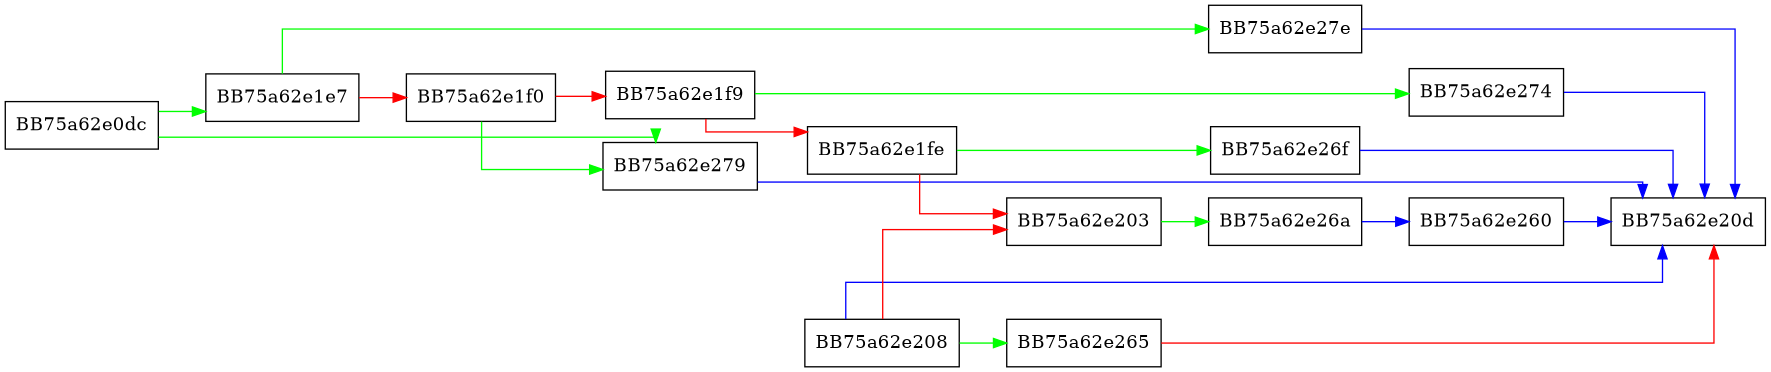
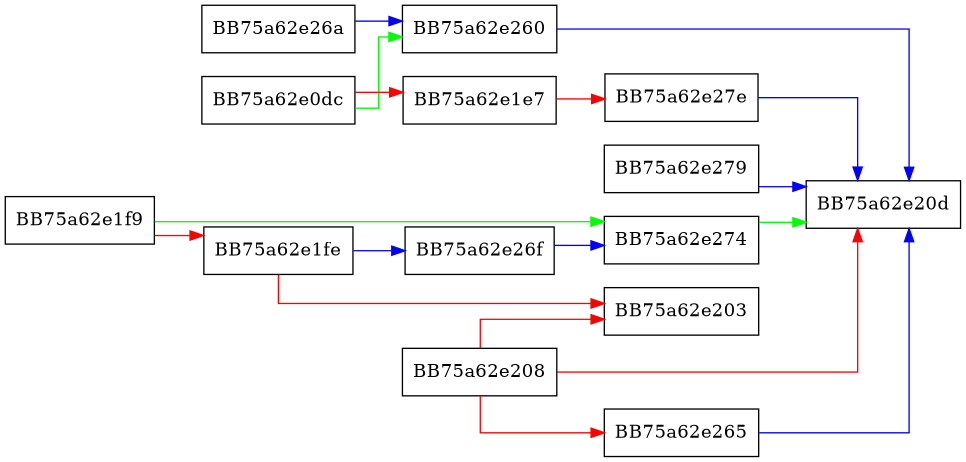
  digraph {
    rankdir=LR
    splines=ortho
    node [shape=box]
    edge [color=green]
    BB75a62e0dc
    BB75a62e260
    BB75a62e1e7
    BB75a62e20d
    BB75a62e27e
-   BB75a62e1f0
    BB75a62e279
    BB75a62e1f9
    BB75a62e274
    BB75a62e1fe
    BB75a62e26f
    BB75a62e203
    BB75a62e26a
    BB75a62e208
    BB75a62e265
-   BB75a62e0dc -> BB75a62e279
-   BB75a62e0dc -> BB75a62e1e7
+   BB75a62e0dc -> BB75a62e260
+   BB75a62e0dc -> BB75a62e1e7 [color=red]
    BB75a62e260 -> BB75a62e20d [color=blue]
-   BB75a62e1e7 -> BB75a62e27e
-   BB75a62e1e7 -> BB75a62e1f0 [color=red]
+   BB75a62e1e7 -> BB75a62e27e [color=red]
    BB75a62e27e -> BB75a62e20d [color=blue]
-   BB75a62e1f0 -> BB75a62e279
-   BB75a62e1f0 -> BB75a62e1f9 [color=red]
    BB75a62e279 -> BB75a62e20d [color=blue]
    BB75a62e1f9 -> BB75a62e274
    BB75a62e1f9 -> BB75a62e1fe [color=red]
-   BB75a62e274 -> BB75a62e20d [color=blue]
-   BB75a62e1fe -> BB75a62e26f
+   BB75a62e274 -> BB75a62e20d
+   BB75a62e1fe -> BB75a62e26f [color=blue]
    BB75a62e1fe -> BB75a62e203 [color=red]
-   BB75a62e26f -> BB75a62e20d [color=blue]
-   BB75a62e203 -> BB75a62e26a
+   BB75a62e26f -> BB75a62e274 [color=blue]
    BB75a62e26a -> BB75a62e260 [color=blue]
-   BB75a62e208 -> BB75a62e20d [color=blue]
+   BB75a62e208 -> BB75a62e20d [color=red]
    BB75a62e208 -> BB75a62e203 [color=red]
-   BB75a62e208 -> BB75a62e265
-   BB75a62e265 -> BB75a62e20d [color=red]
+   BB75a62e208 -> BB75a62e265 [color=red]
+   BB75a62e265 -> BB75a62e20d [color=blue]
  }
